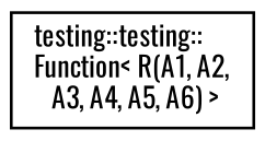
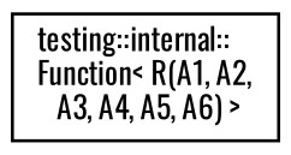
  digraph {
    rankdir=LR
    fontname=Oswald
-   n1 [color=black fillcolor=white fontname=Oswald fontsize=10 height=0.2 label="testing::testing::\lFunction\< R(A1, A2,\l A3, A4, A5, A6) \>" shape=record style=filled width=0.4]
+   n1 [color=black fillcolor=white fontname=Oswald fontsize=10 height=0.2 label="testing::internal::\lFunction\< R(A1, A2,\l A3, A4, A5, A6) \>" shape=record style=filled width=0.4]
  }
